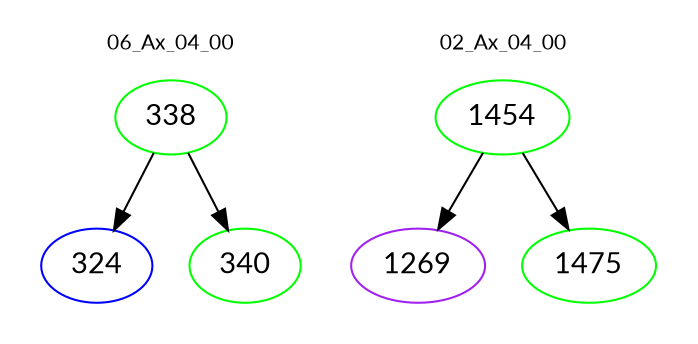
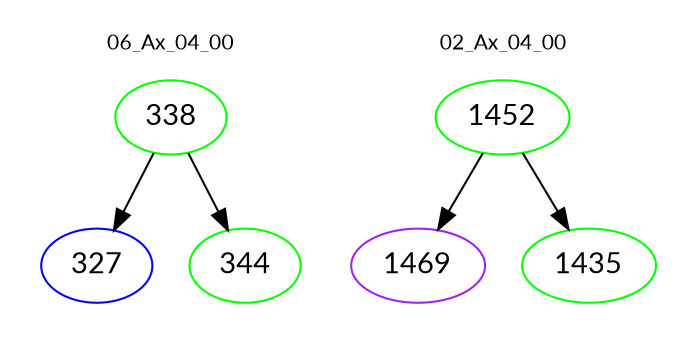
  digraph {
    fontname=Lato
    node [color=green fontname=Lato]
    edge [color=black fontname=Lato]
    n1 [label=338]
-   n2 [color=blue label=324]
-   n3 [label=340]
-   n4 [label=1454]
-   n5 [color=purple label=1269]
-   n6 [label=1475]
+   n2 [color=blue label=327]
+   n3 [label=344]
+   n4 [label=1452]
+   n5 [color=purple label=1469]
+   n6 [label=1435]
    subgraph cluster_1 {
      color=white
      fontsize=10
      label="06_Ax_04_00"
      n1
      n2
      n3
    }
    subgraph cluster_2 {
      color=white
      fontsize=10
      label="02_Ax_04_00"
      n4
      n5
      n6
    }
    n1 -> n2
    n1 -> n3
    n4 -> n5
    n4 -> n6
  }
